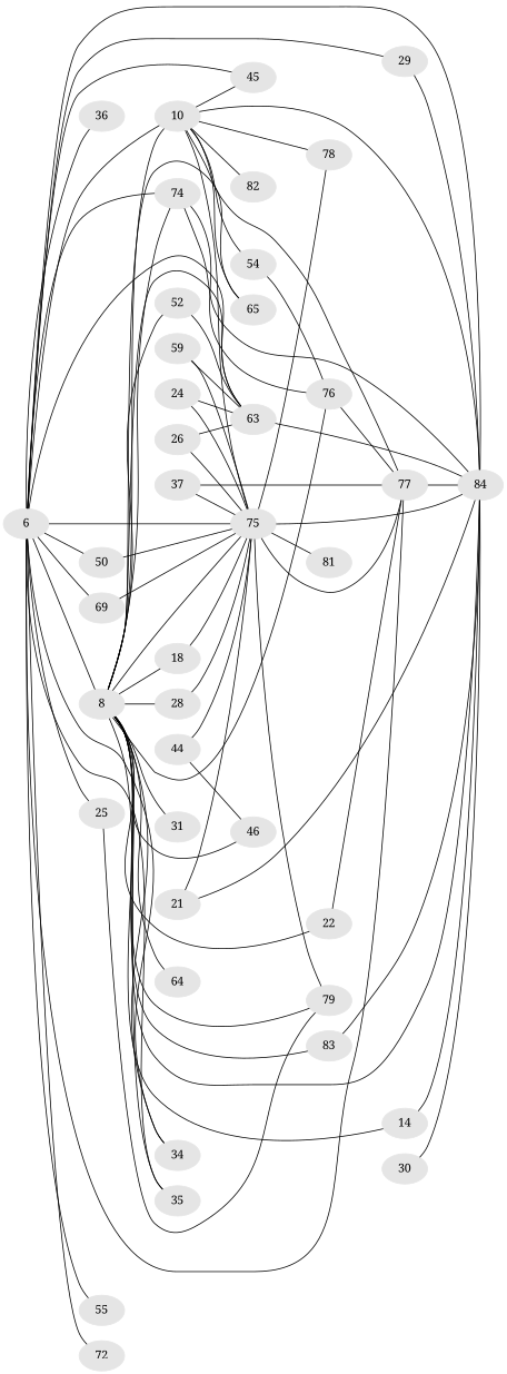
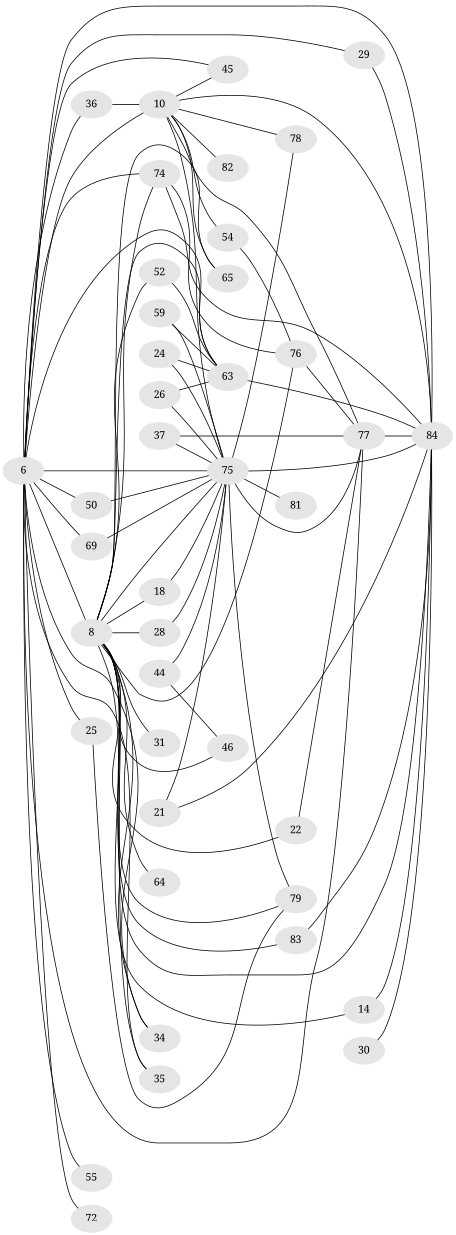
  graph {
    fontname="Noto Serif"
    rankdir=LR
    node [color=gray90 fontname="Noto Serif" style=filled]
    edge [fontname="Noto Serif"]
    6 [super="+4"]
    8 [super="+7"]
    10 [super="+5"]
    25
    29
    34
    35
    36
    45
    50
    55
    63 [super="+56+32+61+11"]
    69
    72
    74 [super="+73"]
    75 [super="+38+2+20"]
    77 [super="+66+42+67"]
    84 [super="+12+70+27+52+71+9"]
    14
    18
    22
    28
    31
    46
    n25 [label=52]
    64
    65
    76 [super="+60"]
    79 [super="+68"]
    83
    54
    78
    82
    81 [super="+40"]
    21
    24
    26
    30
    37
    44
    59
    6 -- 8 [weight=4]
    6 -- 10 [weight=4]
    6 -- 25 [weight=2]
    6 -- 29
    6 -- 34
    6 -- 35
    6 -- 36 [weight=2]
    6 -- 45
    6 -- 50
    6 -- 55
    6 -- 63 [weight=6]
    6 -- 69
    6 -- 72 [weight=2]
    6 -- 74 [weight=2]
    6 -- 75 [weight=5]
    6 -- 77 [weight=5]
    6 -- 84 [weight=4]
-   8 -- 10 [weight=4]
+   36 -- 10 [weight=4]
    8 -- 34
    8 -- 35
    8 -- 63 [weight=2]
    8 -- 74
    8 -- 75 [weight=5]
    8 -- 84 [weight=7]
    8 -- 14
    8 -- 18
    8 -- 22
    8 -- 28
    8 -- 31 [weight=2]
    8 -- 46
    8 -- n25
    8 -- 64 [weight=2]
    8 -- 65
    8 -- 76
    8 -- 79 [weight=2]
    8 -- 83
    10 -- 45
    10 -- 75 [weight=7]
    10 -- 77 [weight=2]
    10 -- 84 [weight=7]
    10 -- 65
    10 -- 54 [weight=2]
    10 -- 78
    10 -- 82 [weight=2]
    25 -- 79
    29 -- 84
    50 -- 75
    63 -- 84 [weight=2]
    69 -- 75
    74 -- 84
    74 -- 76
    75 -- 77
    75 -- 84 [weight=4]
    75 -- 79
    75 -- 78
    75 -- 81 [weight=3]
    77 -- 84 [weight=3]
    14 -- 84
    18 -- 75
    22 -- 77
    28 -- 75
    n25 -- 63
    76 -- 77
    83 -- 84
    54 -- 76
    21 -- 75
    21 -- 84
    24 -- 63
    24 -- 75
    26 -- 63
    26 -- 75
    30 -- 84 [weight=2]
    37 -- 75 [weight=2]
    37 -- 77
    44 -- 75 [weight=2]
    44 -- 46
    59 -- 63
    59 -- 75
  }
